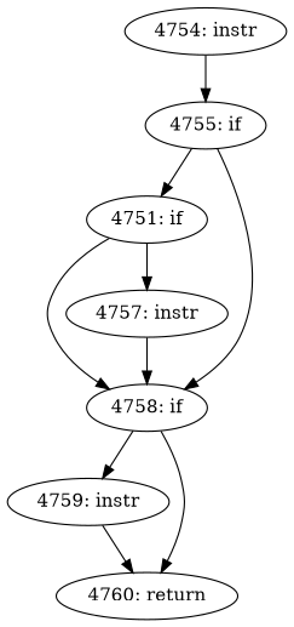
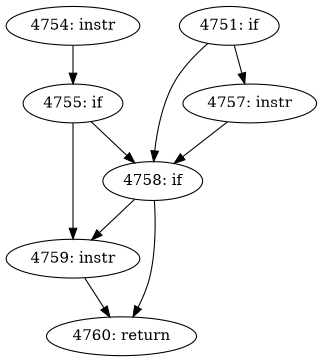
  digraph {
    n1 [label="4754: instr"]
    n2 [label="4755: if"]
    n3 [label="4751: if"]
    n4 [label="4758: if"]
    n5 [label="4757: instr"]
    n6 [label="4759: instr"]
    n7 [label="4760: return"]
    n1 -> n2
-   n2 -> n3
+   n2 -> n6
    n2 -> n4
    n3 -> n4
    n3 -> n5
    n4 -> n6
    n4 -> n7
    n5 -> n4
    n6 -> n7
  }
